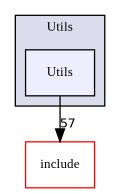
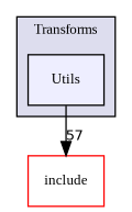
  digraph {
    compound=true
    fontname="Liberation Serif"
    node [fontname="Liberation Serif" fontsize=10 shape=box]
    n1 [fillcolor="#eeeeff" label=Utils pencolor=black style=filled]
    n2 [color=red label=include]
    subgraph cluster_1 {
      bgcolor="#ddddee"
      fontsize=10
-     label=Utils
+     label=Transforms
      pencolor=black
      n1
    }
    n1 -> n2 [headlabel=57 labeldistance=1.5 labelfontname=Helvetica labelfontsize=10 color=black fontname="Liberation Serif"]
  }
